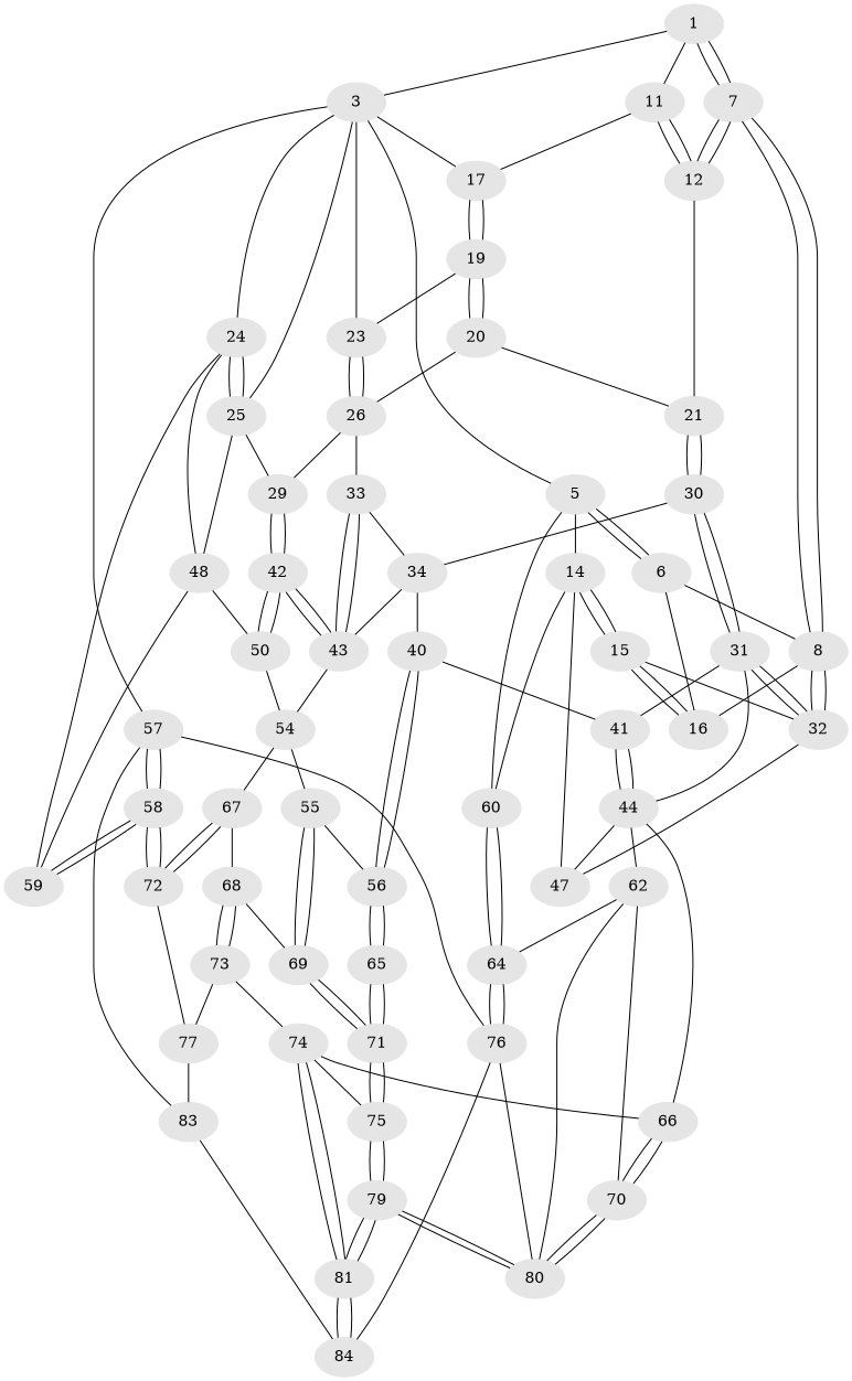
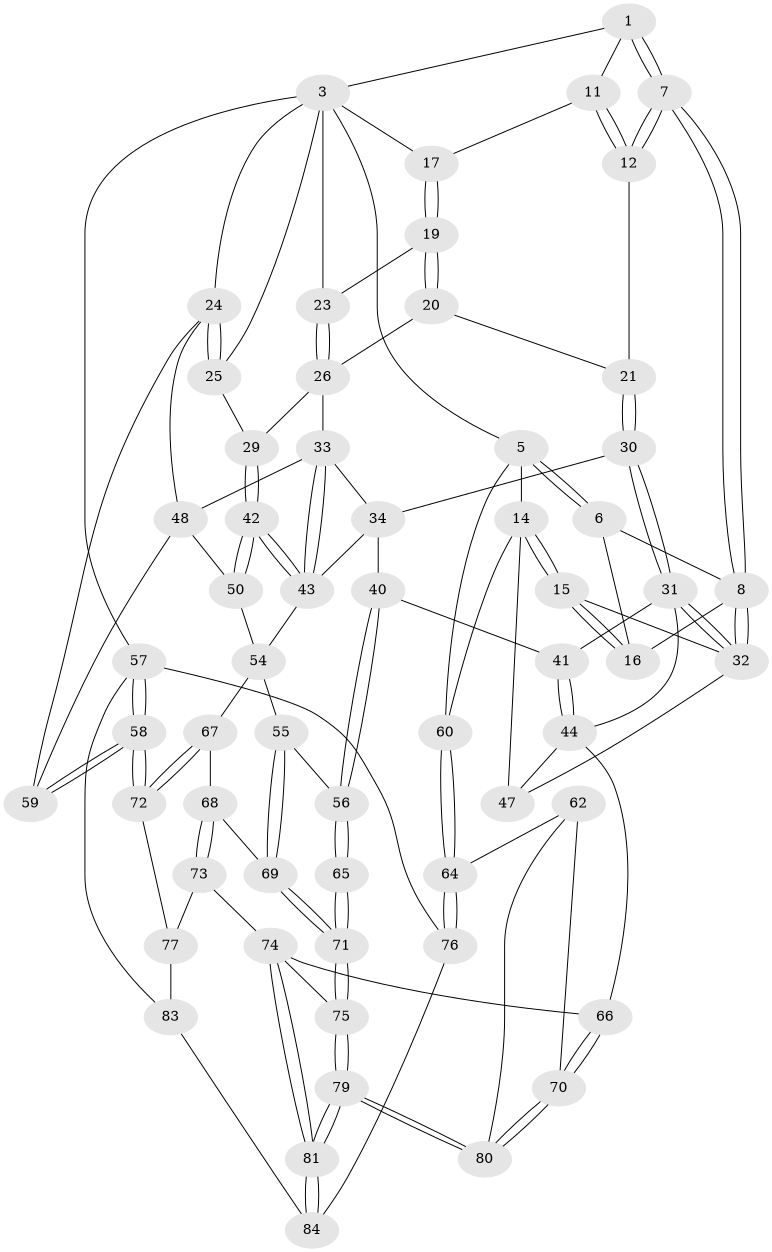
  graph {
    node [color=gray90 style=filled]
    1 [super="+2"]
    3 [super="+4+18"]
    7
    11
    5 [super="+13"]
    17
    23
    24 [super="+51"]
    25 [super="+28"]
    57
    8 [super="+9"]
    12
    6 [super="+10"]
    14 [super="+52"]
    60
    19
    26 [super="+27"]
    48 [super="+49"]
    59
    29
    76 [super="+86"]
    58
    83 [super="+85"]
    16
    15
    47
    64
    80 [super="+82"]
    84
    32 [super="+36"]
    21
    30
    20
    33
    31 [super="+38"]
    34 [super="+35"]
    50
    42
    43 [super="+53"]
    41
    44 [super="+45"]
    40
    62 [super="+63"]
    66
    54 [super="+61"]
    56
    65
    55
    67
    70
    69
    72
    68
    71
    77 [super="+78"]
    75
    73
    74
    79
    81
    1 -- 3
    1 -- 7
    1 -- 7
    1 -- 11
    3 -- 5
    3 -- 17
    3 -- 23
    3 -- 24
    3 -- 25
    3 -- 57
    7 -- 8
    7 -- 8
    7 -- 12
    7 -- 12
    11 -- 17
    11 -- 12
    11 -- 12
    5 -- 6
    5 -- 6
    5 -- 14
    5 -- 60
    17 -- 19
    17 -- 19
    23 -- 26
    23 -- 26
    24 -- 25
    24 -- 25
    24 -- 48
    24 -- 59
-   25 -- 48
+   33 -- 48
    25 -- 29
    57 -- 76
    57 -- 58
    57 -- 58
    57 -- 83
    8 -- 16
    8 -- 32
    8 -- 32
    12 -- 21
    6 -- 8
    6 -- 16
    14 -- 60
    14 -- 15
    14 -- 15
    14 -- 47
    60 -- 64
    60 -- 64
    19 -- 23
    19 -- 20
    19 -- 20
    26 -- 29
    26 -- 33
    48 -- 59
    48 -- 50
    29 -- 42
    29 -- 42
-   76 -- 80
    76 -- 84
    58 -- 59
    58 -- 59
    58 -- 72
    58 -- 72
    83 -- 84
    15 -- 16
    15 -- 16
    15 -- 32
    64 -- 76
    64 -- 76
    32 -- 47
    21 -- 30
    21 -- 30
    30 -- 31
    30 -- 31
    30 -- 34
    20 -- 26
    20 -- 21
    33 -- 34
    33 -- 43
    33 -- 43
    31 -- 32 [weight=2]
    31 -- 32
    31 -- 41
    31 -- 44
    34 -- 43
    34 -- 40
    50 -- 54
    42 -- 50
    42 -- 50
    42 -- 43
    42 -- 43
    43 -- 54
    41 -- 44
    41 -- 44
    44 -- 47
-   44 -- 62
    44 -- 66
    40 -- 41
    40 -- 56
    40 -- 56
    62 -- 64
    62 -- 80
    62 -- 70
    66 -- 70
    66 -- 70
    54 -- 55
    54 -- 67
    56 -- 65
    56 -- 65
    65 -- 71
    65 -- 71
    55 -- 56
    55 -- 69
    55 -- 69
    67 -- 72
    67 -- 72
    67 -- 68
    70 -- 80
    70 -- 80
    69 -- 71
    69 -- 71
    72 -- 77
    68 -- 69
    68 -- 73
    68 -- 73
    71 -- 75
    71 -- 75
    77 -- 83 [weight=2]
    75 -- 79
    75 -- 79
    73 -- 77
    73 -- 74
    74 -- 66
    74 -- 75
    74 -- 81
    74 -- 81
    79 -- 80
    79 -- 80
    79 -- 81
    79 -- 81
    81 -- 84
    81 -- 84
  }
